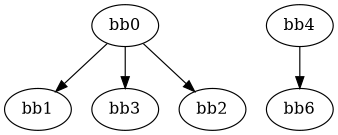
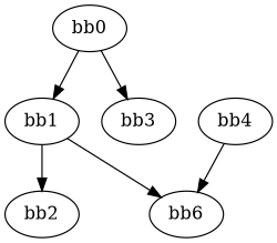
  digraph {
    n1 [label="bb0\l"]
    n2 [label="bb1\l"]
    n3 [label="bb3\l"]
    n4 [label="bb2\l"]
    n5 [label="bb6\l"]
    n6 [label="bb4\l"]
    n1 -> n2
    n1 -> n3
-   n1 -> n4
+   n2 -> n4
+   n2 -> n5
    n6 -> n5
  }
